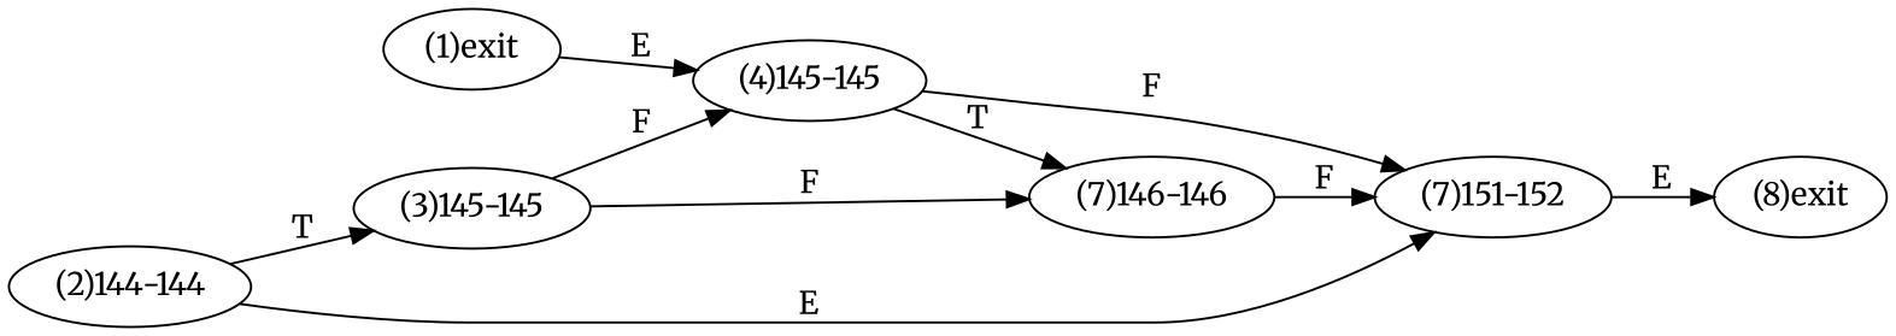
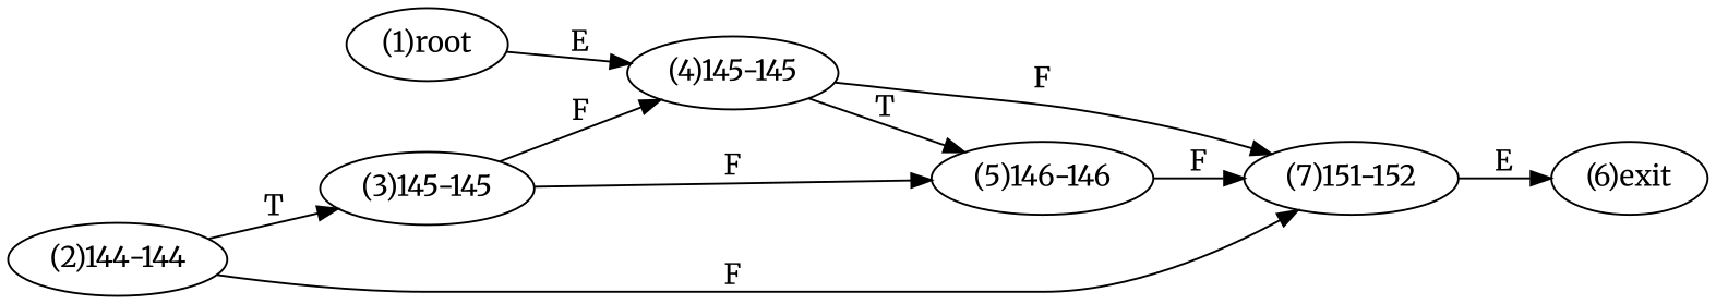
  digraph {
    fontname=Merriweather
    rankdir=LR
    node [fontname=Merriweather]
    edge [fontname=Merriweather]
-   n1 [label="(1)exit"]
+   n1 [label="(1)root"]
    n2 [label="(4)145-145"]
    n3 [label="(2)144-144"]
    n4 [label="(3)145-145"]
    n5 [label="(7)151-152"]
-   n6 [label="(7)146-146"]
-   n7 [label="(8)exit"]
+   n6 [label="(5)146-146"]
+   n7 [label="(6)exit"]
    n1 -> n2 [label=E]
    n2 -> n5 [label=F]
    n2 -> n6 [label=T]
    n3 -> n4 [label=T]
-   n3 -> n5 [label=E]
+   n3 -> n5 [label=F]
    n4 -> n2 [label=F]
    n4 -> n6 [label=F]
    n5 -> n7 [label=E]
    n6 -> n5 [label=F]
  }
